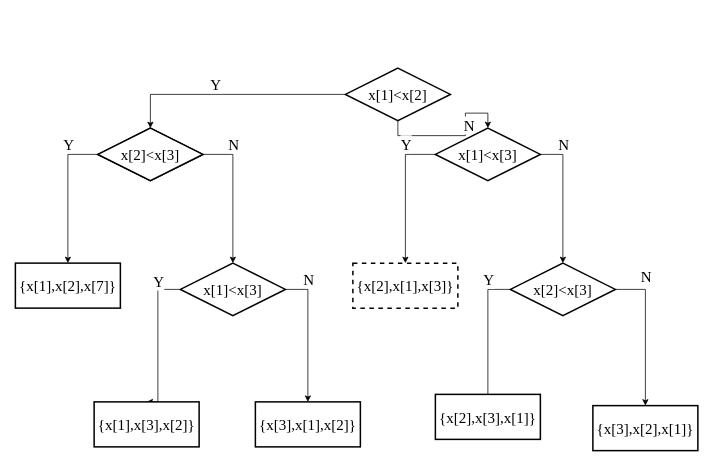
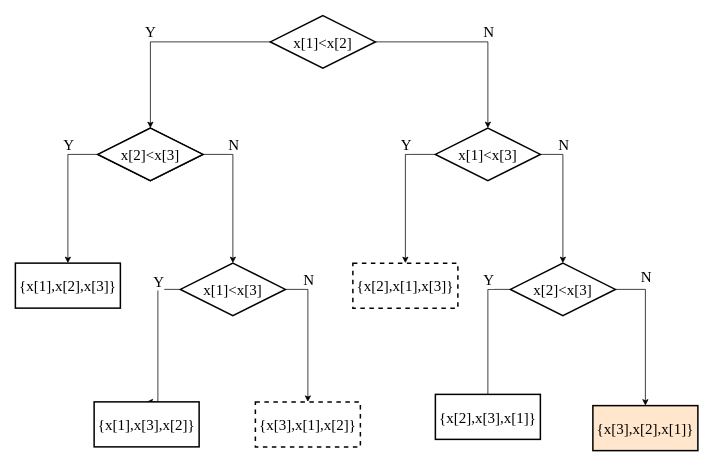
  <mxCell id="0" />
  <mxCell id="1" parent="0" />
  <mxCell id="2" value="" style="edgeStyle=orthogonalEdgeStyle;rounded=0;orthogonalLoop=1;jettySize=auto;html=1;fontFamily=Times New Roman;fontSize=20;" edge="1" parent="1" source="6" target="11"><mxGeometry relative="1" as="geometry" /></mxCell>
  <mxCell id="3" value="N" style="edgeLabel;html=1;align=center;verticalAlign=middle;resizable=0;points=[];fontSize=20;fontFamily=Times New Roman;" vertex="1" connectable="0" parent="2"><mxGeometry x="-0.059" y="-3" relative="1" as="geometry"><mxPoint x="25" y="-18" as="offset" /></mxGeometry></mxCell>
  <mxCell id="4" value="" style="edgeStyle=orthogonalEdgeStyle;rounded=0;orthogonalLoop=1;jettySize=auto;html=1;fontFamily=Times New Roman;fontSize=20;exitX=0;exitY=0.5;exitDx=0;exitDy=0;exitPerimeter=0;" edge="1" parent="1" source="6" target="12"><mxGeometry relative="1" as="geometry"><mxPoint x="300" y="55.059" as="sourcePoint" /></mxGeometry></mxCell>
  <mxCell id="5" value="Y" style="edgeLabel;html=1;align=center;verticalAlign=middle;resizable=0;points=[];fontSize=20;fontFamily=Times New Roman;" vertex="1" connectable="0" parent="4"><mxGeometry x="-0.116" y="4" relative="1" as="geometry"><mxPoint x="-39" y="-19" as="offset" /></mxGeometry></mxCell>
- <mxCell id="6" value="&lt;font style=&quot;font-size: 20px;&quot; face=&quot;Times New Roman&quot;&gt;x[1]&amp;lt;x[2]&lt;/font&gt;" style="strokeWidth=2;html=1;shape=mxgraph.flowchart.decision;whiteSpace=wrap;" vertex="1" parent="1"><mxGeometry x="460" y="90" width="140" height="70" as="geometry" /></mxCell>
+ <mxCell id="6" value="&lt;font style=&quot;font-size: 20px;&quot; face=&quot;Times New Roman&quot;&gt;x[1]&amp;lt;x[2]&lt;/font&gt;" style="strokeWidth=2;html=1;shape=mxgraph.flowchart.decision;whiteSpace=wrap;" vertex="1" parent="1"><mxGeometry x="360" y="20" width="140" height="70" as="geometry" /></mxCell>
  <mxCell id="7" value="" style="edgeStyle=orthogonalEdgeStyle;rounded=0;orthogonalLoop=1;jettySize=auto;html=1;fontFamily=Times New Roman;fontSize=20;entryX=0.5;entryY=0;entryDx=0;entryDy=0;entryPerimeter=0;" edge="1" parent="1" source="11" target="31"><mxGeometry relative="1" as="geometry"><mxPoint x="530.059" y="350" as="targetPoint" /><Array as="points"><mxPoint x="750" y="205" /></Array></mxGeometry></mxCell>
  <mxCell id="8" value="N" style="edgeLabel;html=1;align=center;verticalAlign=middle;resizable=0;points=[];fontSize=20;fontFamily=Times New Roman;" vertex="1" connectable="0" parent="7"><mxGeometry x="-0.453" y="-8" relative="1" as="geometry"><mxPoint x="8" y="-33" as="offset" /></mxGeometry></mxCell>
  <mxCell id="9" value="" style="edgeStyle=orthogonalEdgeStyle;rounded=0;orthogonalLoop=1;jettySize=auto;html=1;fontFamily=Times New Roman;fontSize=20;entryX=0.5;entryY=0;entryDx=0;entryDy=0;" edge="1" parent="1" source="11" target="19"><mxGeometry relative="1" as="geometry"><Array as="points"><mxPoint x="540" y="205" /></Array></mxGeometry></mxCell>
  <mxCell id="10" value="Y" style="edgeLabel;html=1;align=center;verticalAlign=middle;resizable=0;points=[];fontSize=20;fontFamily=Times New Roman;" vertex="1" connectable="0" parent="9"><mxGeometry x="-0.499" y="-1" relative="1" as="geometry"><mxPoint x="1" y="-21" as="offset" /></mxGeometry></mxCell>
  <mxCell id="11" value="&lt;font style=&quot;font-size: 20px;&quot; face=&quot;Times New Roman&quot;&gt;x[1]&amp;lt;x[3]&lt;/font&gt;" style="strokeWidth=2;html=1;shape=mxgraph.flowchart.decision;whiteSpace=wrap;" vertex="1" parent="1"><mxGeometry x="580" y="170" width="140" height="70" as="geometry" /></mxCell>
  <mxCell id="12" value="&lt;font style=&quot;font-size: 20px;&quot; face=&quot;Times New Roman&quot;&gt;x[1]&amp;lt;c&lt;/font&gt;" style="strokeWidth=2;html=1;shape=mxgraph.flowchart.decision;whiteSpace=wrap;" vertex="1" parent="1"><mxGeometry x="130" y="170" width="140" height="70" as="geometry" /></mxCell>
  <mxCell id="13" value="" style="edgeStyle=orthogonalEdgeStyle;rounded=0;orthogonalLoop=1;jettySize=auto;html=1;fontFamily=Times New Roman;fontSize=20;entryX=0.5;entryY=0;entryDx=0;entryDy=0;entryPerimeter=0;" edge="1" parent="1" source="17" target="24"><mxGeometry relative="1" as="geometry"><mxPoint x="80.059" y="350" as="targetPoint" /><Array as="points"><mxPoint x="310" y="205" /></Array></mxGeometry></mxCell>
  <mxCell id="14" value="N" style="edgeLabel;html=1;align=center;verticalAlign=middle;resizable=0;points=[];fontSize=20;fontFamily=Times New Roman;" vertex="1" connectable="0" parent="13"><mxGeometry x="-0.518" y="-5" relative="1" as="geometry"><mxPoint x="5" y="-20" as="offset" /></mxGeometry></mxCell>
  <mxCell id="15" value="" style="edgeStyle=orthogonalEdgeStyle;rounded=0;orthogonalLoop=1;jettySize=auto;html=1;fontFamily=Times New Roman;fontSize=20;entryX=0.5;entryY=0;entryDx=0;entryDy=0;" edge="1" parent="1" source="17" target="18"><mxGeometry relative="1" as="geometry"><Array as="points"><mxPoint x="90" y="205" /></Array></mxGeometry></mxCell>
  <mxCell id="16" value="Y" style="edgeLabel;html=1;align=center;verticalAlign=middle;resizable=0;points=[];fontSize=20;fontFamily=Times New Roman;" vertex="1" connectable="0" parent="15"><mxGeometry x="-0.414" y="9" relative="1" as="geometry"><mxPoint x="-9" y="-29" as="offset" /></mxGeometry></mxCell>
  <mxCell id="17" value="&lt;font style=&quot;font-size: 20px;&quot; face=&quot;Times New Roman&quot;&gt;x[2]&amp;lt;x[3]&lt;/font&gt;" style="strokeWidth=2;html=1;shape=mxgraph.flowchart.decision;whiteSpace=wrap;" vertex="1" parent="1"><mxGeometry x="130" y="170" width="140" height="70" as="geometry" /></mxCell>
- <mxCell id="18" value="&lt;font face=&quot;Times New Roman&quot; style=&quot;font-size: 20px;&quot;&gt;{x[1],x[2],x[7]}&lt;/font&gt;" style="whiteSpace=wrap;html=1;strokeWidth=2;" vertex="1" parent="1"><mxGeometry x="20" y="350" width="140" height="60" as="geometry" /></mxCell>
+ <mxCell id="18" value="&lt;font face=&quot;Times New Roman&quot; style=&quot;font-size: 20px;&quot;&gt;{x[1],x[2],x[3]}&lt;/font&gt;" style="whiteSpace=wrap;html=1;strokeWidth=2;" vertex="1" parent="1"><mxGeometry x="20" y="350" width="140" height="60" as="geometry" /></mxCell>
  <mxCell id="19" value="&lt;font face=&quot;Times New Roman&quot; style=&quot;font-size: 20px;&quot;&gt;{x[2],x[1],x[3]}&lt;/font&gt;" style="whiteSpace=wrap;html=1;strokeWidth=2;dashed=1;" vertex="1" parent="1"><mxGeometry x="470" y="350" width="140" height="60" as="geometry" /></mxCell>
  <mxCell id="20" value="" style="edgeStyle=orthogonalEdgeStyle;rounded=0;orthogonalLoop=1;jettySize=auto;html=1;fontFamily=Times New Roman;fontSize=20;entryX=0.5;entryY=0;entryDx=0;entryDy=0;" edge="1" parent="1" source="24" target="25"><mxGeometry relative="1" as="geometry"><Array as="points"><mxPoint x="210" y="385" /></Array></mxGeometry></mxCell>
  <mxCell id="21" value="Y" style="edgeLabel;html=1;align=center;verticalAlign=middle;resizable=0;points=[];fontSize=20;fontFamily=Times New Roman;" vertex="1" connectable="0" parent="20"><mxGeometry x="-0.579" y="-4" relative="1" as="geometry"><mxPoint x="4" y="-23" as="offset" /></mxGeometry></mxCell>
  <mxCell id="22" value="" style="edgeStyle=orthogonalEdgeStyle;rounded=0;orthogonalLoop=1;jettySize=auto;html=1;fontFamily=Times New Roman;fontSize=20;" edge="1" parent="1" source="24" target="26"><mxGeometry relative="1" as="geometry"><Array as="points"><mxPoint x="410" y="385" /></Array></mxGeometry></mxCell>
  <mxCell id="23" value="N" style="edgeLabel;html=1;align=center;verticalAlign=middle;resizable=0;points=[];fontSize=20;fontFamily=Times New Roman;" vertex="1" connectable="0" parent="22"><mxGeometry x="-0.578" y="7" relative="1" as="geometry"><mxPoint x="-7" y="-23" as="offset" /></mxGeometry></mxCell>
  <mxCell id="24" value="&lt;font style=&quot;font-size: 20px;&quot; face=&quot;Times New Roman&quot;&gt;x[1]&amp;lt;x[3]&lt;/font&gt;" style="strokeWidth=2;html=1;shape=mxgraph.flowchart.decision;whiteSpace=wrap;" vertex="1" parent="1"><mxGeometry x="240" y="350" width="140" height="70" as="geometry" /></mxCell>
  <mxCell id="25" value="&lt;font face=&quot;Times New Roman&quot; style=&quot;font-size: 20px;&quot;&gt;{x[1],x[3],x[2]}&lt;/font&gt;" style="whiteSpace=wrap;html=1;strokeWidth=2;" vertex="1" parent="1"><mxGeometry x="125" y="535" width="140" height="60" as="geometry" /></mxCell>
- <mxCell id="26" value="&lt;font face=&quot;Times New Roman&quot; style=&quot;font-size: 20px;&quot;&gt;{x[3],x[1],x[2]}&lt;/font&gt;" style="whiteSpace=wrap;html=1;strokeWidth=2;" vertex="1" parent="1"><mxGeometry x="340" y="535" width="140" height="60" as="geometry" /></mxCell>
+ <mxCell id="26" value="&lt;font face=&quot;Times New Roman&quot; style=&quot;font-size: 20px;&quot;&gt;{x[3],x[1],x[2]}&lt;/font&gt;" style="whiteSpace=wrap;html=1;strokeWidth=2;dashed=1;" vertex="1" parent="1"><mxGeometry x="340" y="535" width="140" height="60" as="geometry" /></mxCell>
  <mxCell id="27" value="" style="edgeStyle=orthogonalEdgeStyle;rounded=0;orthogonalLoop=1;jettySize=auto;html=1;fontFamily=Times New Roman;fontSize=20;entryX=0.5;entryY=0;entryDx=0;entryDy=0;" edge="1" parent="1" source="31" target="32"><mxGeometry relative="1" as="geometry"><mxPoint x="650" y="535" as="targetPoint" /><Array as="points"><mxPoint x="650" y="385" /><mxPoint x="650" y="540" /></Array></mxGeometry></mxCell>
  <mxCell id="28" value="Y" style="edgeLabel;html=1;align=center;verticalAlign=middle;resizable=0;points=[];fontSize=20;fontFamily=Times New Roman;" vertex="1" connectable="0" parent="27"><mxGeometry x="-0.576" y="-1" relative="1" as="geometry"><mxPoint x="1" y="-26" as="offset" /></mxGeometry></mxCell>
  <mxCell id="29" value="" style="edgeStyle=orthogonalEdgeStyle;rounded=0;orthogonalLoop=1;jettySize=auto;html=1;fontFamily=Times New Roman;fontSize=20;entryX=0.5;entryY=0;entryDx=0;entryDy=0;" edge="1" parent="1" source="31" target="33"><mxGeometry relative="1" as="geometry"><Array as="points"><mxPoint x="860" y="385" /></Array></mxGeometry></mxCell>
  <mxCell id="30" value="N" style="edgeLabel;html=1;align=center;verticalAlign=middle;resizable=0;points=[];fontSize=20;fontFamily=Times New Roman;" vertex="1" connectable="0" parent="29"><mxGeometry x="-0.535" relative="1" as="geometry"><mxPoint y="-23" as="offset" /></mxGeometry></mxCell>
  <mxCell id="31" value="&lt;font style=&quot;font-size: 20px;&quot; face=&quot;Times New Roman&quot;&gt;x[2]&amp;lt;x[3]&lt;/font&gt;" style="strokeWidth=2;html=1;shape=mxgraph.flowchart.decision;whiteSpace=wrap;" vertex="1" parent="1"><mxGeometry x="680" y="350" width="140" height="70" as="geometry" /></mxCell>
  <mxCell id="32" value="&lt;font face=&quot;Times New Roman&quot; style=&quot;font-size: 20px;&quot;&gt;{x[2],x[3],x[1]}&lt;/font&gt;" style="whiteSpace=wrap;html=1;strokeWidth=2;" vertex="1" parent="1"><mxGeometry x="580" y="525" width="140" height="60" as="geometry" /></mxCell>
- <mxCell id="33" value="&lt;font face=&quot;Times New Roman&quot; style=&quot;font-size: 20px;&quot;&gt;{x[3],x[2],x[1]}&lt;/font&gt;" style="whiteSpace=wrap;html=1;strokeWidth=2;" vertex="1" parent="1"><mxGeometry x="790" y="540" width="140" height="60" as="geometry" /></mxCell>
+ <mxCell id="33" value="&lt;font face=&quot;Times New Roman&quot; style=&quot;font-size: 20px;&quot;&gt;{x[3],x[2],x[1]}&lt;/font&gt;" style="whiteSpace=wrap;html=1;strokeWidth=2;fillColor=#ffe6cc;" vertex="1" parent="1"><mxGeometry x="790" y="540" width="140" height="60" as="geometry" /></mxCell>
